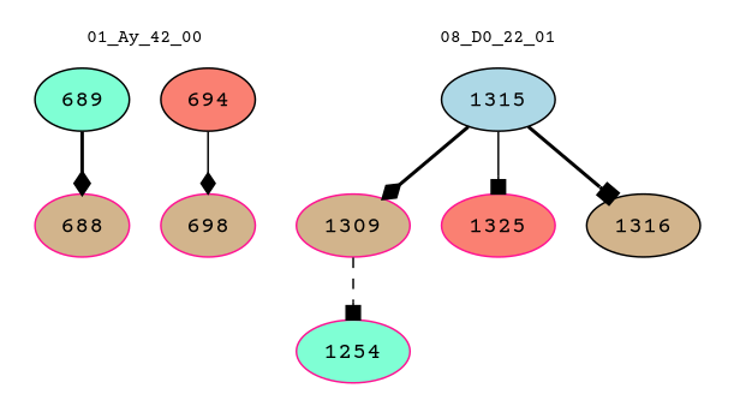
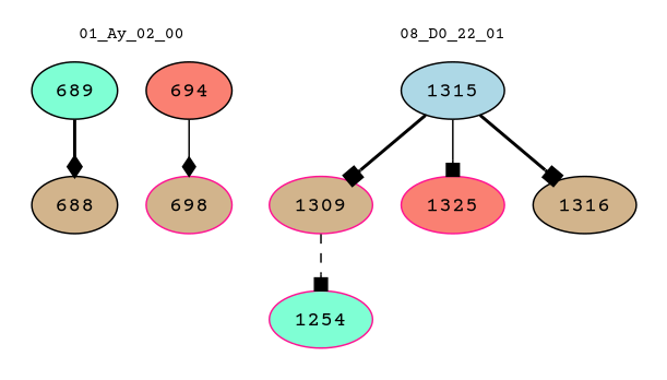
  digraph {
    fontname="Courier Prime"
    node [color=black fillcolor=tan fontname="Courier Prime" style=filled]
    edge [arrowhead=box color=black fontname="Courier Prime" style=bold]
    n1 [fillcolor=salmon label=694]
    n2 [fillcolor=aquamarine label=689]
    n3 [color=deeppink label=698]
-   n4 [color=deeppink label=688]
+   n4 [label=688]
    n5 [fillcolor=lightblue label=1315]
    n6 [color=deeppink label=1309]
    n7 [color=deeppink fillcolor=salmon label=1325]
    n8 [label=1316]
    n9 [color=deeppink fillcolor=aquamarine label=1254]
    subgraph cluster_1 {
      color=white
      fontsize=10
-     label="01_Ay_42_00"
+     label="01_Ay_02_00"
      n1
      n2
      n3
      n4
    }
    subgraph cluster_2 {
      color=white
      fontsize=10
      label="08_D0_22_01"
      n5
      n6
      n7
      n8
      n9
    }
    n1 -> n3 [arrowhead=diamond style=solid]
    n2 -> n4 [arrowhead=diamond]
-   n5 -> n6 [arrowhead=diamond]
+   n5 -> n6
    n5 -> n7 [style=solid]
    n5 -> n8
    n6 -> n9 [style=dashed]
  }
